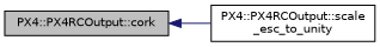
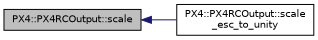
  digraph {
    rankdir=LR
    node [color=black fontname=Helvetica fontsize=10 shape=record style=filled]
-   n1 [fillcolor=grey75 fontcolor=black height=0.2 label="PX4::PX4RCOutput::cork" width=0.4]
+   n1 [fillcolor=grey75 fontcolor=black height=0.2 label="PX4::PX4RCOutput::scale" width=0.4]
    n2 [fillcolor=white height=0.2 label="PX4::PX4RCOutput::scale\l_esc_to_unity" width=0.4]
    n1 -> n2 [color=midnightblue dir=back fontname=Helvetica fontsize=10 labelfontname=Helvetica labelfontsize=10 style=solid]
  }
